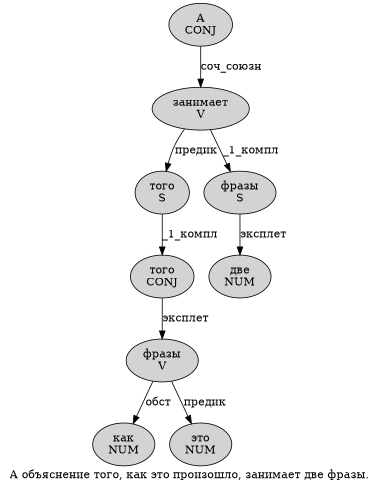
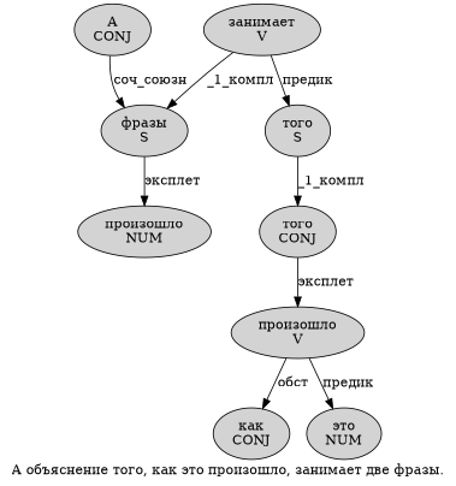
  digraph {
    label="А объяснение того, как это произошло, занимает две фразы."
    node [fillcolor=lightgray penwidth=1 shape=ellipse style=filled]
    n1 [label="А\nCONJ"]
    n2 [label="занимает\nV"]
    n3 [label="того\nS"]
    n4 [label="фразы\nS"]
    n5 [label="того\nCONJ"]
-   n6 [label="фразы\nV"]
-   n7 [label="как\nNUM"]
+   n6 [label="произошло\nV"]
+   n7 [label="как\nCONJ"]
    n8 [label="это\nNUM"]
-   n9 [label="две\nNUM"]
-   n1 -> n2 [label="соч_союзн"]
+   n9 [label="произошло\nNUM"]
+   n1 -> n4 [label="соч_союзн"]
    n2 -> n3 [label="предик"]
    n2 -> n4 [label="_1_компл"]
    n3 -> n5 [label="_1_компл"]
    n4 -> n9 [label="эксплет"]
    n5 -> n6 [label="эксплет"]
    n6 -> n7 [label="обст"]
    n6 -> n8 [label="предик"]
  }
